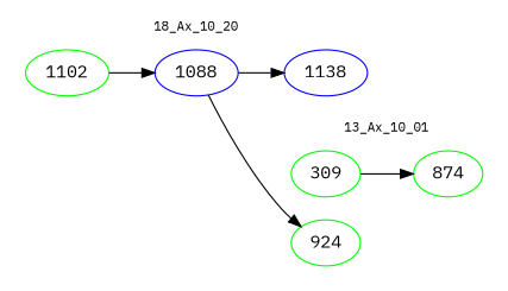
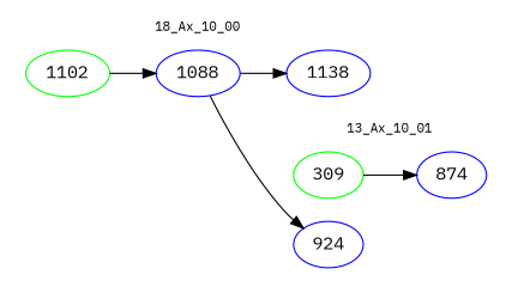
  digraph {
    fontname="IBM Plex Mono"
    rankdir=LR
    node [color=blue fontname="IBM Plex Mono"]
    edge [color=black fontname="IBM Plex Mono"]
    n1 [color=green label=1102]
    n2 [label=1088]
    n3 [label=1138]
    n4 [color=green label=309]
-   n5 [color=green label=874]
-   n6 [color=green label=924]
+   n5 [label=874]
+   n6 [label=924]
    subgraph cluster_1 {
      color=white
      fontsize=10
-     label="18_Ax_10_20"
+     label="18_Ax_10_00"
      n1
      n2
      n3
    }
    subgraph cluster_2 {
      color=white
      fontsize=10
      label="13_Ax_10_01"
      n4
      n5
      n6
    }
    n1 -> n2
    n2 -> n3
    n2 -> n6
    n4 -> n5
  }
